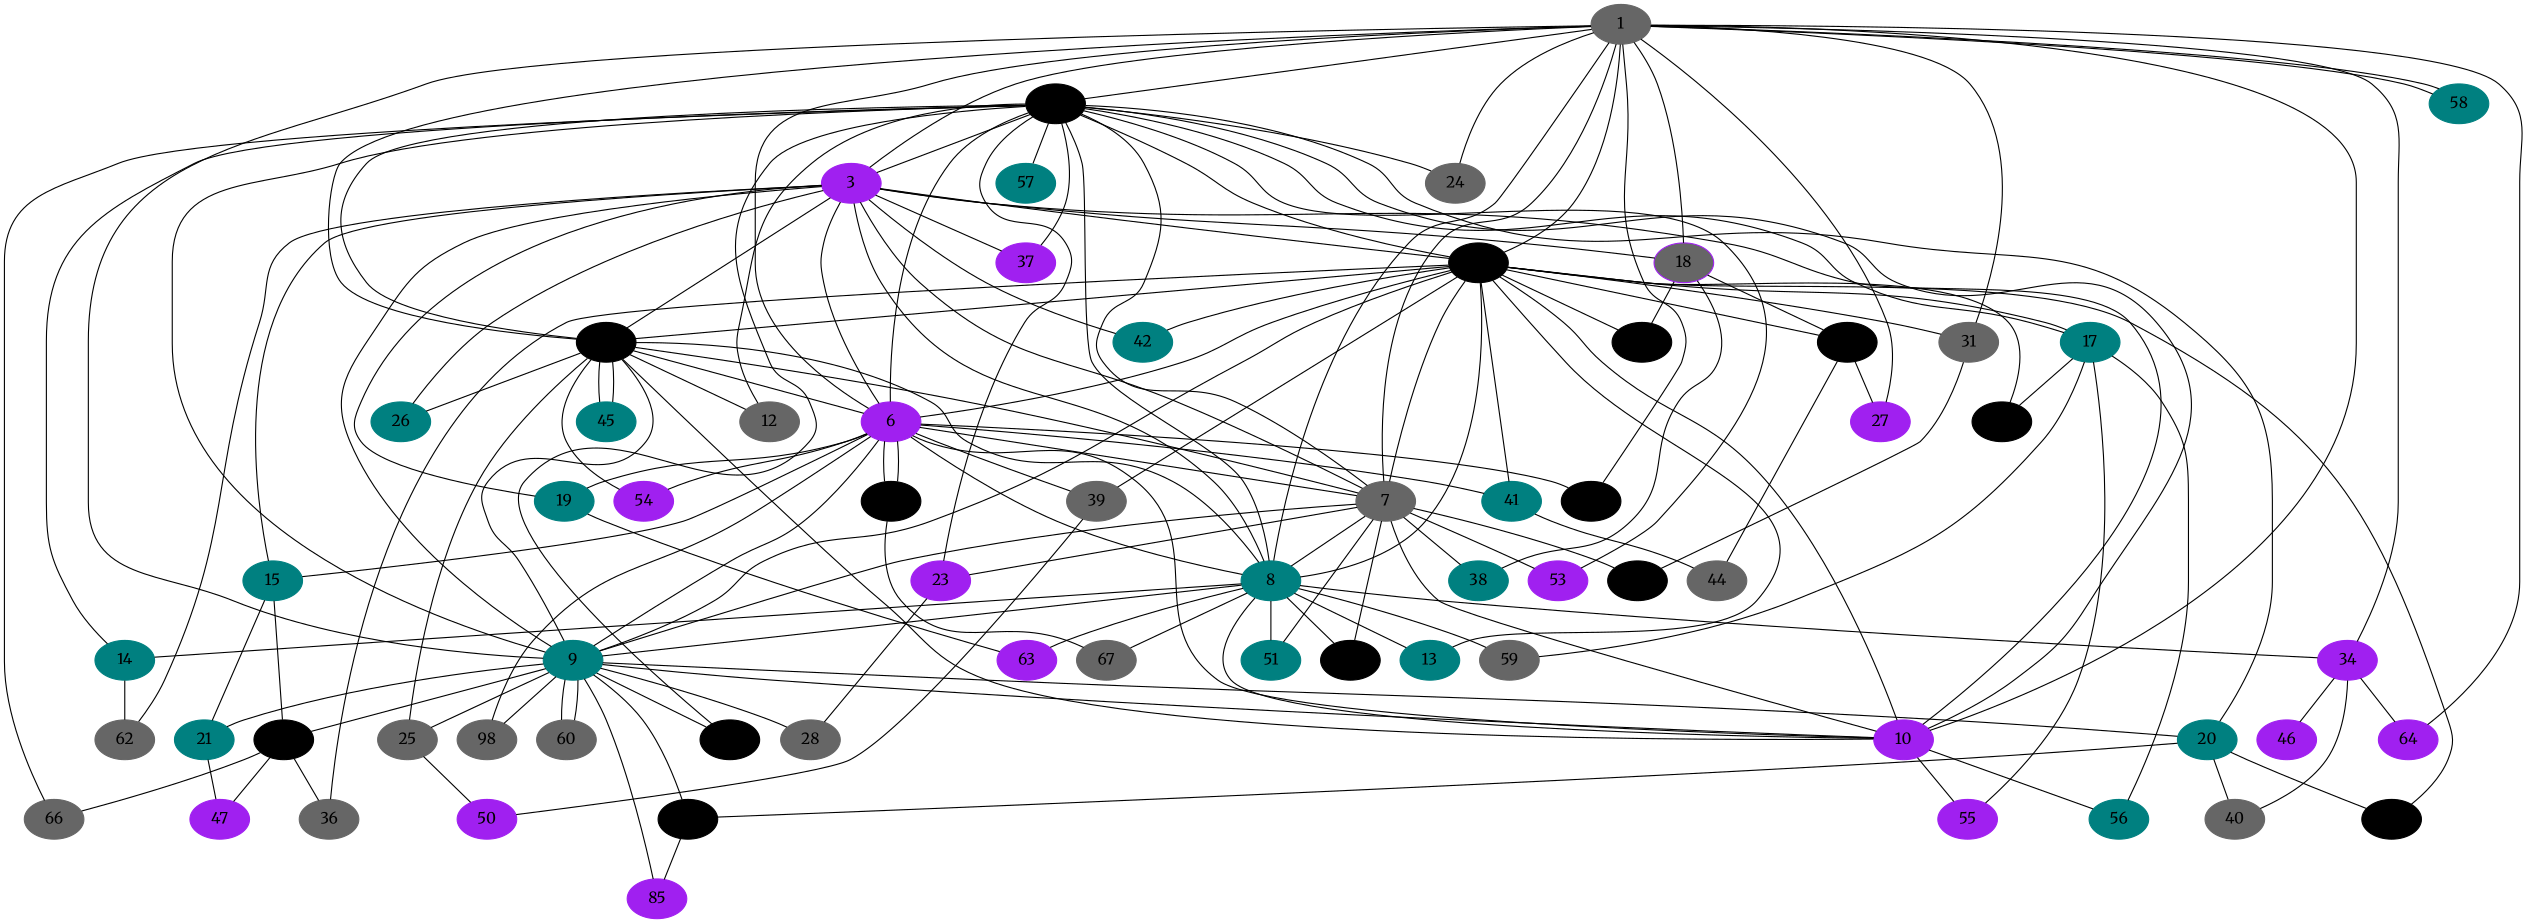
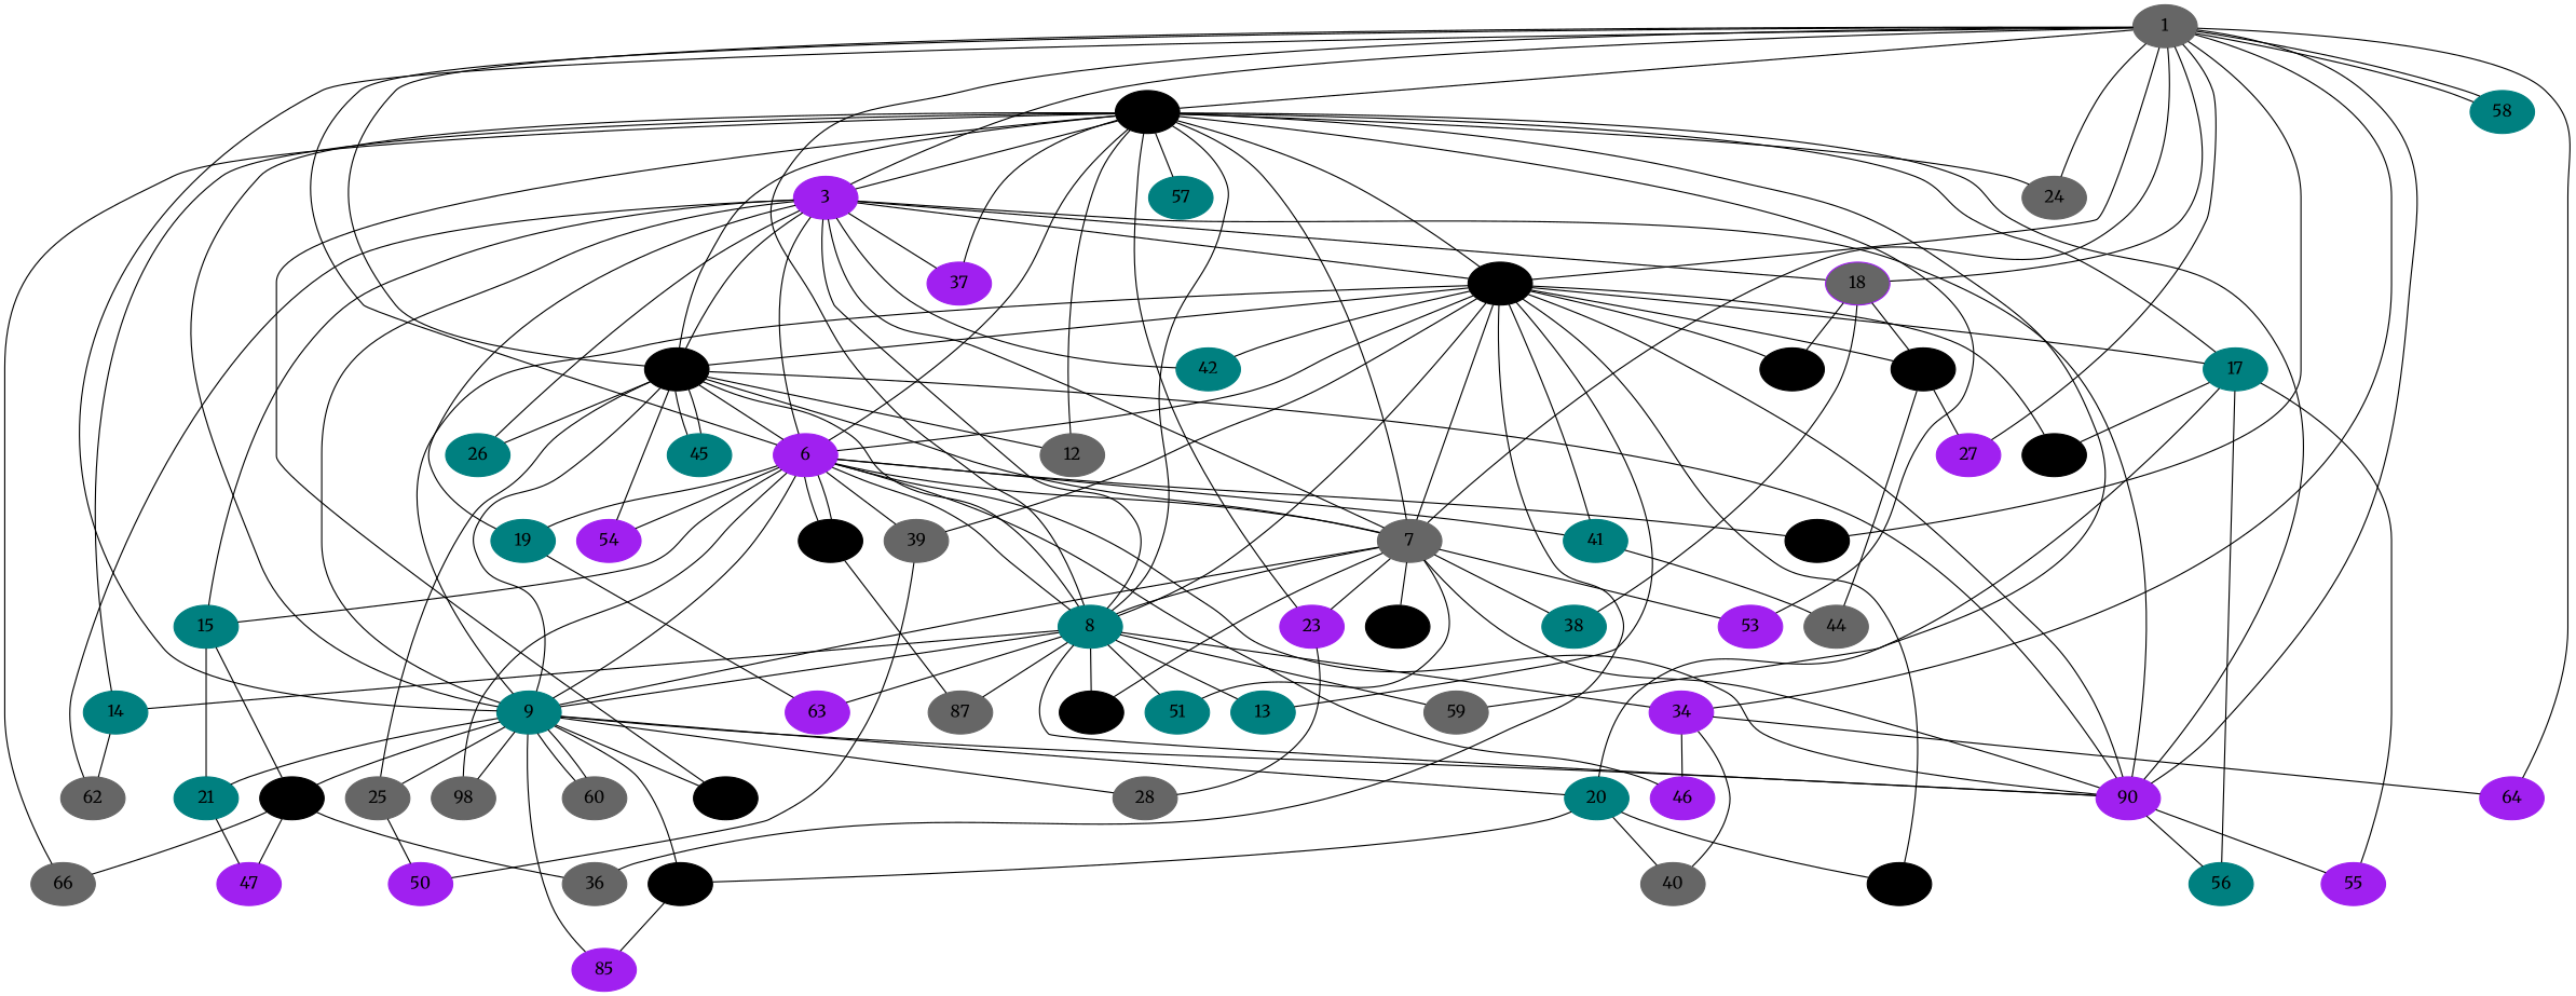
  graph {
    fontname=Merriweather
    node [color=teal fontname=Merriweather style=filled]
    edge [fontname=Merriweather]
    2 [color=black]
    1 [color=gray40]
    3 [color=purple]
    4 [color=black]
    5 [color=black]
    6 [color=purple]
    7 [color=gray40]
    8
    9
-   10 [color=purple]
+   10 [color=purple label=90]
    16 [color=black]
    18 [color=purple fillcolor=gray40]
    24 [color=gray40]
    27 [color=purple]
-   31 [color=gray40]
    34 [color=purple]
    58
    64 [color=purple]
    11 [color=black]
    12 [color=gray40]
    14
    17
    20
    23 [color=purple]
    37 [color=purple]
    53 [color=purple]
    57
    66 [color=gray40]
    15
    19
    26
    42
    62 [color=gray40]
    13
    22 [color=black]
    30 [color=black]
    33 [color=black]
    36 [color=gray40]
    39 [color=gray40]
    41
    49 [color=black]
    25 [color=gray40]
    45
    54 [color=purple]
    46 [color=purple]
    n46 [color=gray40 label=98]
    61 [color=black]
    29 [color=black]
    38
    51
    52 [color=black]
    59 [color=gray40]
    63 [color=purple]
-   67 [color=gray40]
+   67 [color=gray40 label=87]
    21
    28 [color=gray40]
    32 [color=black]
    35 [color=black]
    60 [color=gray40]
    n60 [color=purple label=85]
    55 [color=purple]
    56
    40 [color=gray40]
    44 [color=gray40]
    50 [color=purple]
    47 [color=purple]
    2 -- 3
    2 -- 4
    2 -- 5
    2 -- 6
    2 -- 7
    2 -- 8
    2 -- 9
    2 -- 10
    2 -- 24
    2 -- 11
    2 -- 12
    2 -- 14
    2 -- 17
    2 -- 20
    2 -- 23
    2 -- 37
    2 -- 53
    2 -- 57
    2 -- 66
    1 -- 2
    1 -- 3
    1 -- 4
    1 -- 5
    1 -- 6
    1 -- 7
    1 -- 8
    1 -- 9
    1 -- 10
    1 -- 16
    1 -- 18
    1 -- 24
    1 -- 27
-   1 -- 31
    1 -- 34
    1 -- 58
    1 -- 58
    1 -- 64
    3 -- 4
    3 -- 5
    3 -- 6
    3 -- 7
    3 -- 8
    3 -- 9
    3 -- 10
    3 -- 18
    3 -- 37
    3 -- 15
    3 -- 19
    3 -- 26
    3 -- 42
    3 -- 62
    4 -- 5
    4 -- 6
    4 -- 7
    4 -- 8
    4 -- 9
    4 -- 10
-   4 -- 31
    4 -- 17
    4 -- 42
    4 -- 13
    4 -- 22
    4 -- 30
    4 -- 33
    4 -- 36
    4 -- 39
    4 -- 41
    4 -- 49
    5 -- 6
    5 -- 7
    5 -- 8
    5 -- 9
    5 -- 10
    5 -- 12
    5 -- 26
    5 -- 25
    5 -- 45
    5 -- 45
    5 -- 54
    6 -- 7
    6 -- 8
    6 -- 9
    6 -- 10
    6 -- 16
    6 -- 15
    6 -- 19
    6 -- 39
    6 -- 41
    6 -- 54
+   6 -- 46
    6 -- n46
    6 -- 61
    6 -- 61
    7 -- 8
    7 -- 9
    7 -- 10
    7 -- 23
    7 -- 53
    7 -- 29
    7 -- 38
    7 -- 51
    7 -- 52
    8 -- 9
    8 -- 10
    8 -- 34
    8 -- 14
    8 -- 13
    8 -- 29
    8 -- 51
    8 -- 59
    8 -- 63
    8 -- 67
    9 -- 10
    9 -- 11
    9 -- 20
    9 -- 25
    9 -- n46
    9 -- 21
    9 -- 28
    9 -- 32
    9 -- 35
    9 -- 60
    9 -- 60
    9 -- n60
    10 -- 55
    10 -- 56
    18 -- 22
    18 -- 30
    18 -- 38
-   31 -- 52
    34 -- 64
    34 -- 46
    34 -- 40
    14 -- 62
    17 -- 33
    17 -- 59
    17 -- 55
    17 -- 56
    20 -- 49
    20 -- 32
    20 -- 40
    23 -- 28
    15 -- 21
    15 -- 35
    19 -- 63
    22 -- 27
    22 -- 44
    39 -- 50
    41 -- 44
    25 -- 50
    61 -- 67
    21 -- 47
    32 -- n60
    35 -- 66
    35 -- 36
    35 -- 47
  }
